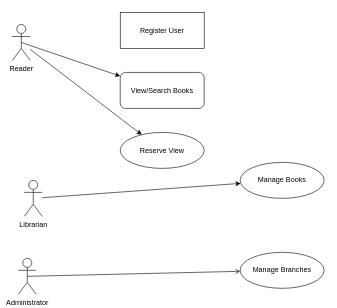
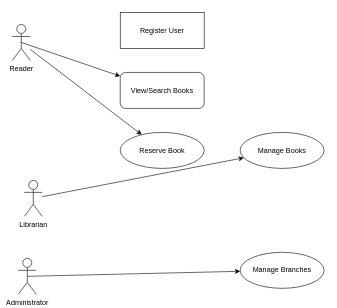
  <mxCell id="0" />
  <mxCell id="1" parent="0" />
  <mxCell id="2" value="Register User" style="whiteSpace=wrap;html=1;rounded=0;" parent="1" vertex="1"><mxGeometry x="200" y="20" width="140" height="60" as="geometry" /></mxCell>
  <mxCell id="3" value="View/Search Books" style="whiteSpace=wrap;html=1;rounded=1;" parent="1" vertex="1"><mxGeometry x="200" y="120" width="140" height="60" as="geometry" /></mxCell>
- <mxCell id="4" value="Reserve View" style="ellipse;whiteSpace=wrap;html=1;" parent="1" vertex="1"><mxGeometry x="200" y="220" width="140" height="60" as="geometry" /></mxCell>
- <mxCell id="5" value="Manage Books" style="ellipse;whiteSpace=wrap;html=1;" parent="1" vertex="1"><mxGeometry x="400" y="270" width="140" height="60" as="geometry" /></mxCell>
+ <mxCell id="4" value="Reserve Book" style="ellipse;whiteSpace=wrap;html=1;" parent="1" vertex="1"><mxGeometry x="200" y="220" width="140" height="60" as="geometry" /></mxCell>
+ <mxCell id="5" value="Manage Books" style="ellipse;whiteSpace=wrap;html=1;" parent="1" vertex="1"><mxGeometry x="400" y="220" width="140" height="60" as="geometry" /></mxCell>
  <mxCell id="6" value="Manage Branches" style="ellipse;whiteSpace=wrap;html=1;" parent="1" vertex="1"><mxGeometry x="400" y="420" width="140" height="60" as="geometry" /></mxCell>
  <mxCell id="7" style="exitX=0.5;exitY=0.5;exitDx=0;exitDy=0;exitPerimeter=0;" parent="1" source="12" target="3" edge="1"><mxGeometry relative="1" as="geometry"><mxPoint x="60" y="67.833" as="sourcePoint" /></mxGeometry></mxCell>
  <mxCell id="8" parent="1" source="12" target="4" edge="1"><mxGeometry relative="1" as="geometry"><mxPoint x="60" y="76.523" as="sourcePoint" /></mxGeometry></mxCell>
  <mxCell id="9" parent="1" source="11" target="5" edge="1"><mxGeometry relative="1" as="geometry"><mxPoint x="120" y="306.758" as="sourcePoint" /></mxGeometry></mxCell>
- <mxCell id="10" style="exitX=0.5;exitY=0.5;exitDx=0;exitDy=0;exitPerimeter=0;endArrow=open;" parent="1" source="14" target="6" edge="1"><mxGeometry relative="1" as="geometry"><mxPoint x="60" y="459.531" as="sourcePoint" /></mxGeometry></mxCell>
+ <mxCell id="10" style="exitX=0.5;exitY=0.5;exitDx=0;exitDy=0;exitPerimeter=0;" parent="1" source="14" target="6" edge="1"><mxGeometry relative="1" as="geometry"><mxPoint x="60" y="459.531" as="sourcePoint" /></mxGeometry></mxCell>
  <mxCell id="11" value="&lt;span style=&quot;text-wrap-mode: wrap;&quot;&gt;Librarian&lt;/span&gt;" style="shape=umlActor;verticalLabelPosition=bottom;verticalAlign=top;html=1;outlineConnect=0;" vertex="1" parent="1"><mxGeometry x="40" y="300" width="30" height="60" as="geometry" /></mxCell>
  <mxCell id="12" value="&lt;span style=&quot;text-wrap-mode: wrap;&quot;&gt;Reader&lt;/span&gt;" style="shape=umlActor;verticalLabelPosition=bottom;verticalAlign=top;html=1;outlineConnect=0;" vertex="1" parent="1"><mxGeometry x="20" y="40" width="30" height="60" as="geometry" /></mxCell>
  <mxCell id="13" value="" edge="1" parent="1" target="14"><mxGeometry relative="1" as="geometry"><mxPoint x="60" y="459.531" as="sourcePoint" /><mxPoint x="400" y="452" as="targetPoint" /></mxGeometry></mxCell>
  <mxCell id="14" value="&lt;span style=&quot;text-wrap-mode: wrap;&quot;&gt;Administrator&lt;/span&gt;" style="shape=umlActor;verticalLabelPosition=bottom;verticalAlign=top;html=1;outlineConnect=0;" vertex="1" parent="1"><mxGeometry x="30" y="430" width="30" height="60" as="geometry" /></mxCell>
